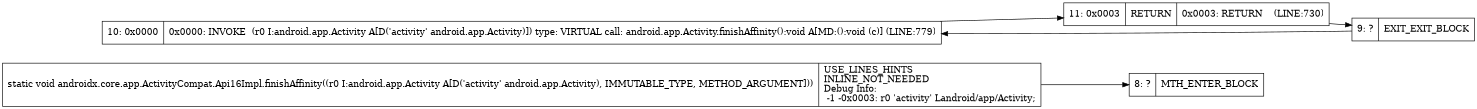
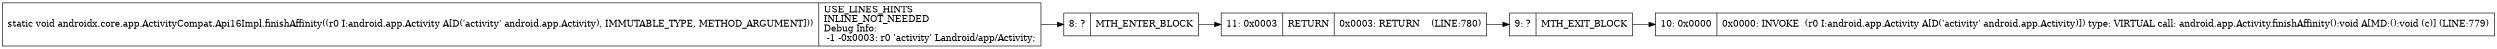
  digraph {
    rankdir=LR
    node [shape=record]
    n1 [label="{8\:\ ?|MTH_ENTER_BLOCK\l}"]
    n2 [label="{10\:\ 0x0000|0x0000: INVOKE  (r0 I:android.app.Activity A[D('activity' android.app.Activity)]) type: VIRTUAL call: android.app.Activity.finishAffinity():void A[MD:():void (c)] (LINE:779)\l}"]
-   n3 [label="{11\:\ 0x0003|RETURN\l|0x0003: RETURN    (LINE:730)\l}"]
-   n4 [label="{9\:\ ?|EXIT_EXIT_BLOCK\l}"]
+   n3 [label="{11\:\ 0x0003|RETURN\l|0x0003: RETURN    (LINE:780)\l}"]
+   n4 [label="{9\:\ ?|MTH_EXIT_BLOCK\l}"]
    n5 [label="{static void androidx.core.app.ActivityCompat.Api16Impl.finishAffinity((r0 I:android.app.Activity A[D('activity' android.app.Activity), IMMUTABLE_TYPE, METHOD_ARGUMENT]))  | USE_LINES_HINTS\lINLINE_NOT_NEEDED\lDebug Info:\l  \-1 \-0x0003: r0 'activity' Landroid\/app\/Activity;\l}"]
-   n2 -> n3
+   n1 -> n3
    n3 -> n4
    n4 -> n2
    n5 -> n1
  }
